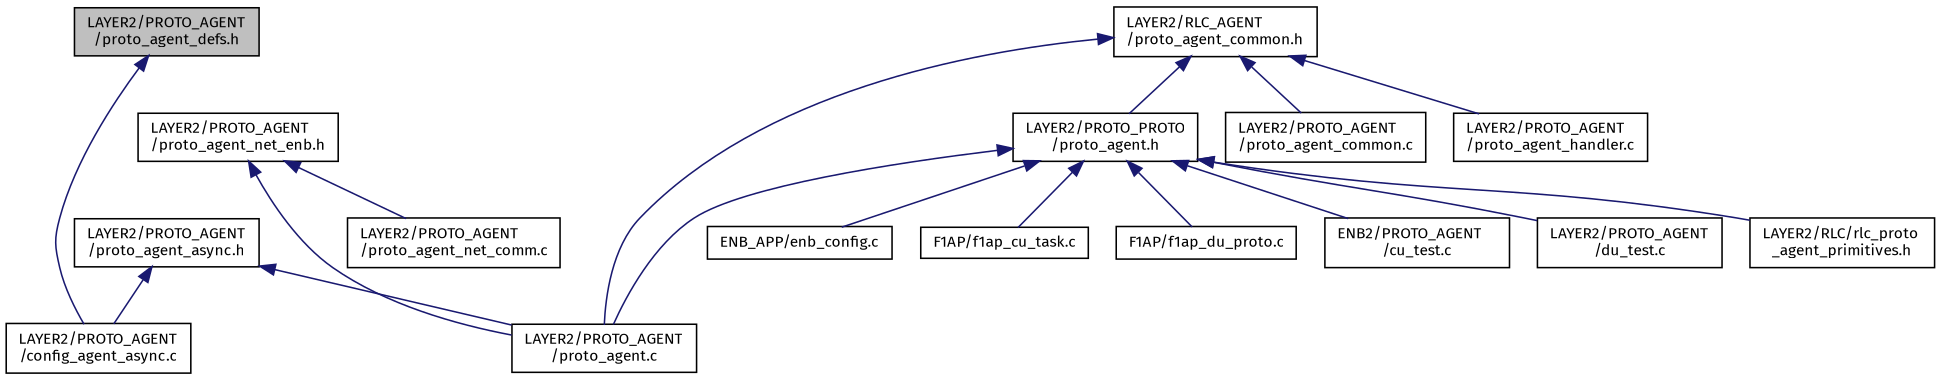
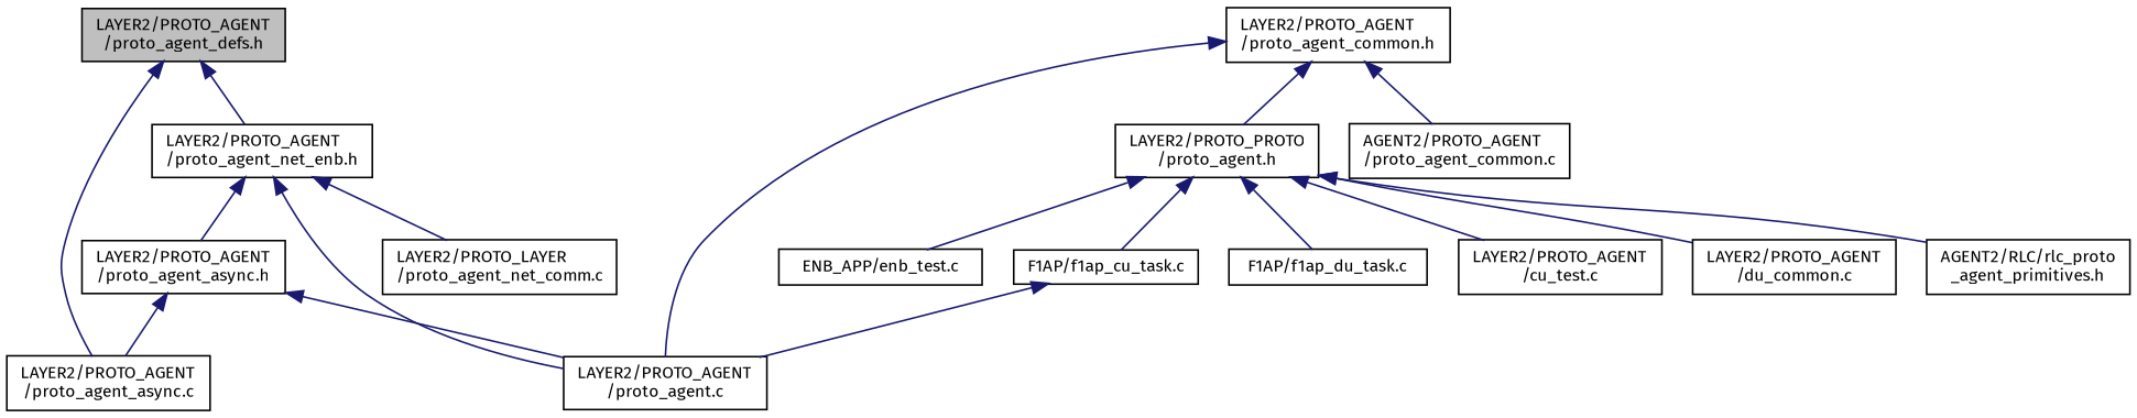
  digraph {
    fontname="Fira Sans"
    node [color=black fillcolor=white fontname="Fira Sans" fontsize=10 shape=record style=filled]
    edge [color=midnightblue dir=back fontname="Fira Sans" fontsize=10 labelfontname=Helvetica labelfontsize=10 style=solid]
    n1 [fillcolor=grey75 fontcolor=black height=0.2 label="LAYER2/PROTO_AGENT\l/proto_agent_defs.h" width=0.4]
-   n2 [height=0.2 label="LAYER2/PROTO_AGENT\l/config_agent_async.c" width=0.4]
+   n2 [height=0.2 label="LAYER2/PROTO_AGENT\l/proto_agent_async.c" width=0.4]
    n3 [height=0.2 label="LAYER2/PROTO_AGENT\l/proto_agent_net_enb.h" width=0.4]
-   n4 [height=0.2 label="LAYER2/RLC_AGENT\l/proto_agent_common.h" width=0.4]
+   n4 [height=0.2 label="LAYER2/PROTO_AGENT\l/proto_agent_common.h" width=0.4]
    n5 [height=0.2 label="LAYER2/PROTO_AGENT\l/proto_agent.c" width=0.4]
    n6 [height=0.2 label="LAYER2/PROTO_PROTO\l/proto_agent.h" width=0.4]
-   n7 [height=0.2 label="LAYER2/PROTO_AGENT\l/proto_agent_common.c" width=0.4]
-   n8 [height=0.2 label="LAYER2/PROTO_AGENT\l/proto_agent_handler.c" width=0.4]
+   n7 [height=0.2 label="AGENT2/PROTO_AGENT\l/proto_agent_common.c" width=0.4]
    n9 [height=0.2 label="LAYER2/PROTO_AGENT\l/proto_agent_async.h" width=0.4]
-   n10 [height=0.2 label="LAYER2/PROTO_AGENT\l/proto_agent_net_comm.c" width=0.4]
-   n11 [height=0.2 label="ENB_APP/enb_config.c" width=0.4]
+   n10 [height=0.2 label="LAYER2/PROTO_LAYER\l/proto_agent_net_comm.c" width=0.4]
+   n11 [height=0.2 label="ENB_APP/enb_test.c" width=0.4]
    n12 [height=0.2 label="F1AP/f1ap_cu_task.c" width=0.4]
-   n13 [height=0.2 label="F1AP/f1ap_du_proto.c" width=0.4]
-   n14 [height=0.2 label="ENB2/PROTO_AGENT\l/cu_test.c" width=0.4]
-   n15 [height=0.2 label="LAYER2/PROTO_AGENT\l/du_test.c" width=0.4]
-   n16 [height=0.2 label="LAYER2/RLC/rlc_proto\l_agent_primitives.h" width=0.4]
+   n13 [height=0.2 label="F1AP/f1ap_du_task.c" width=0.4]
+   n14 [height=0.2 label="LAYER2/PROTO_AGENT\l/cu_test.c" width=0.4]
+   n15 [height=0.2 label="LAYER2/PROTO_AGENT\l/du_common.c" width=0.4]
+   n16 [height=0.2 label="AGENT2/RLC/rlc_proto\l_agent_primitives.h" width=0.4]
    n1 -> n2
+   n1 -> n3
    n3 -> n5
+   n3 -> n9
    n3 -> n10
    n4 -> n5
    n4 -> n6
    n4 -> n7
-   n4 -> n8
-   n6 -> n5
+   n12 -> n5
    n6 -> n11
    n6 -> n12
    n6 -> n13
    n6 -> n14
    n6 -> n15
    n6 -> n16
    n9 -> n2
    n9 -> n5
  }
